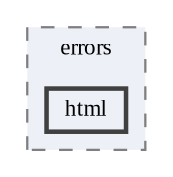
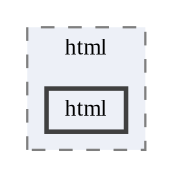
  digraph {
    compound=true
    fontname="Liberation Serif"
    n1 [color=grey25 fillcolor="#edf0f7" fontname="Liberation Serif" fontsize=10 height=0.2 label=html shape=box style="filled,bold" width=0.4]
    subgraph cluster_1 {
      bgcolor="#edf0f7"
      fontsize=10
-     label=errors
+     label=html
      pencolor=grey50
      style="filled,dashed"
      n1
    }
  }
